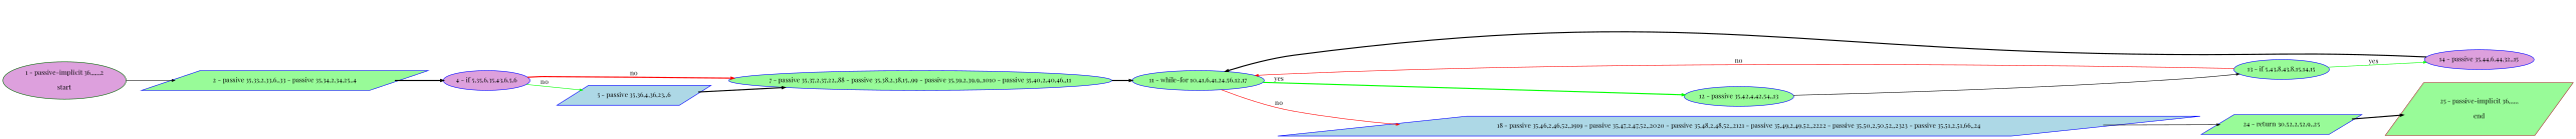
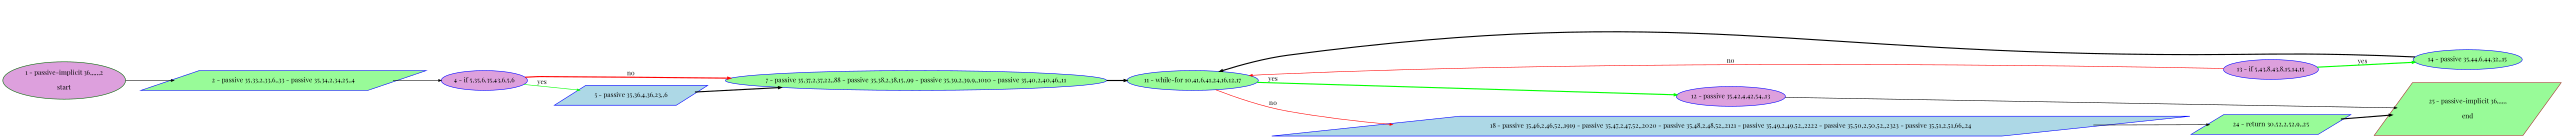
  digraph {
    bgcolor=white
    compound=true
    fillcolor="#FFFFCC"
    fontname="Playfair Display"
    fontsize=12
    pack=true
    packmode=clust
    rankdir=LR
    style="rounded,filled"
    node [color="#0000ff" compound=true fillcolor=palegreen fixedsize=false fontname="Playfair Display" fontsize=12 node_initialized=no shape=ellipse style=filled]
    edge [arrowhead=normal arrowsize=0.5 arrowtail=none color="#000000" compound=true dir=forward fontcolor=black fontname="Playfair Display" fontsize=12 style=bold]
    n1 [label="2 - passive 35,33,2,33,6,,33 - passive 35,34,2,34,25,,4" shape=parallelogram]
    n2 [fillcolor=plum label="4 - if 5,35,6,35,43,6,5,6"]
    n3 [fillcolor=lightblue label="5 - passive 35,36,4,36,23,,6" shape=parallelogram]
    n4 [label="7 - passive 35,37,2,37,22,,88 - passive 35,38,2,38,15,,99 - passive 35,39,2,39,9,,1010 - passive 35,40,2,40,46,,11"]
    n5 [color="#006400" fillcolor=plum label="1 - passive-implicit 36,,,,,,2\n\nstart"]
-   n6 [label="11 - while-for 10,41,6,41,24,56,12,17"]
-   n7 [label="12 - passive 35,42,4,42,54,,13"]
+   n6 [label="11 - while-for 10,41,6,41,24,16,12,17"]
+   n7 [fillcolor=plum label="12 - passive 35,42,4,42,54,,13"]
    n8 [fillcolor=lightblue label="18 - passive 35,46,2,46,52,,1919 - passive 35,47,2,47,52,,2020 - passive 35,48,2,48,52,,2121 - passive 35,49,2,49,52,,2222 - passive 35,50,2,50,52,,2323 - passive 35,51,2,51,66,,24" shape=parallelogram]
-   n9 [label="13 - if 5,43,8,43,8,15,14,15"]
+   n9 [fillcolor=plum label="13 - if 5,43,8,43,8,15,14,15"]
    n10 [label="24 - return 30,52,2,52,9,,25" shape=parallelogram]
-   n11 [fillcolor=plum label="14 - passive 35,44,6,44,32,,15"]
+   n11 [label="14 - passive 35,44,6,44,32,,15"]
    n12 [color="#a52a2a" label="25 - passive-implicit 36,,,,,,\n\nend" shape=parallelogram]
-   n1 -> n2
-   n2 -> n3 [color="#00ff00" label=no style=solid]
+   n1 -> n2 [style=solid]
+   n2 -> n3 [color="#00ff00" label=yes style=solid]
    n2 -> n4 [color="#ff0000" label=no]
    n3 -> n4
    n4 -> n6
    n5 -> n1 [style=solid]
    n6 -> n7 [color="#00ff00" label=yes]
    n6 -> n8 [color="#ff0000" label=no style=solid]
-   n7 -> n9 [style=solid]
+   n7 -> n12 [style=solid]
    n8 -> n10 [style=solid]
    n9 -> n6 [color="#ff0000" label=no style=solid]
-   n9 -> n11 [color="#00ff00" label=yes style=solid]
+   n9 -> n11 [color="#00ff00" label=yes]
    n10 -> n12
    n11 -> n6
  }
